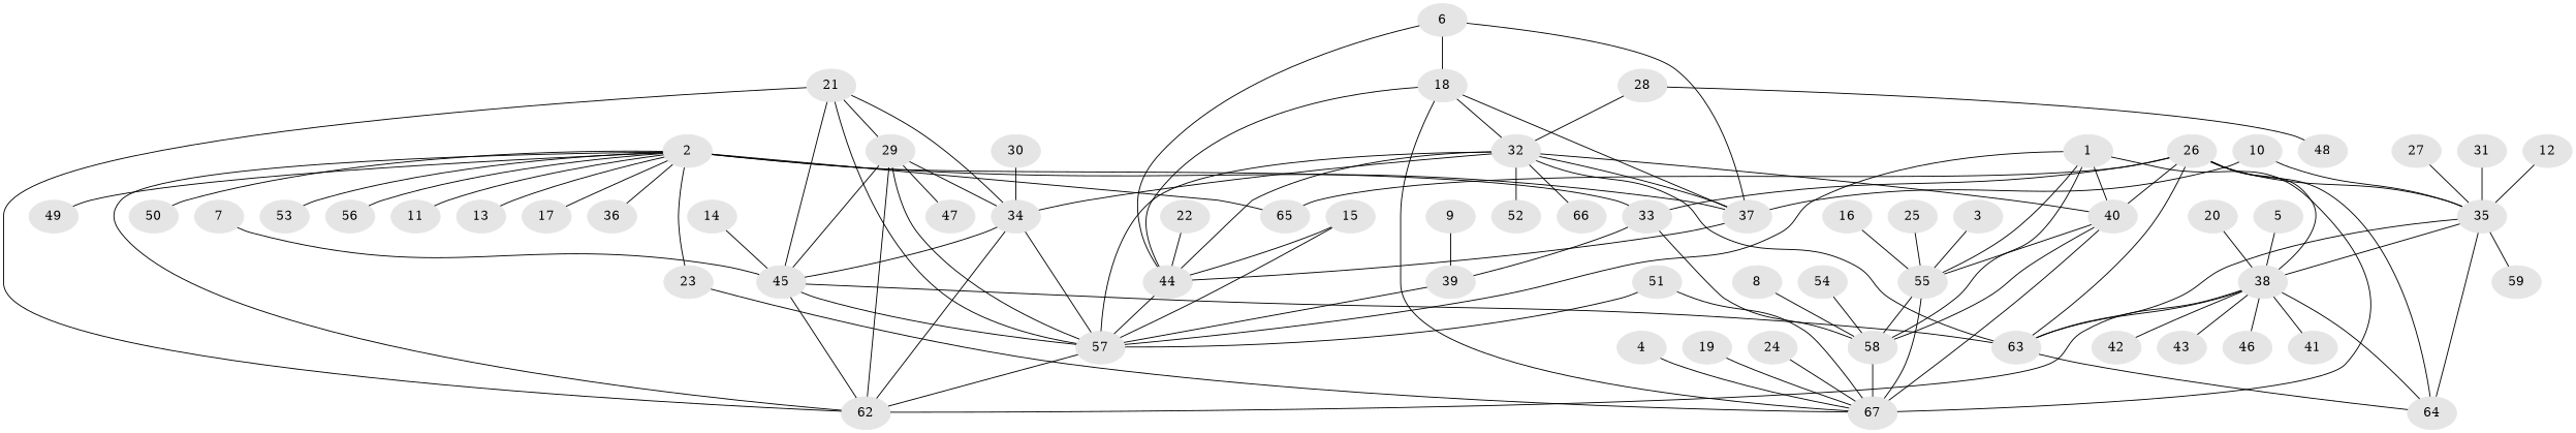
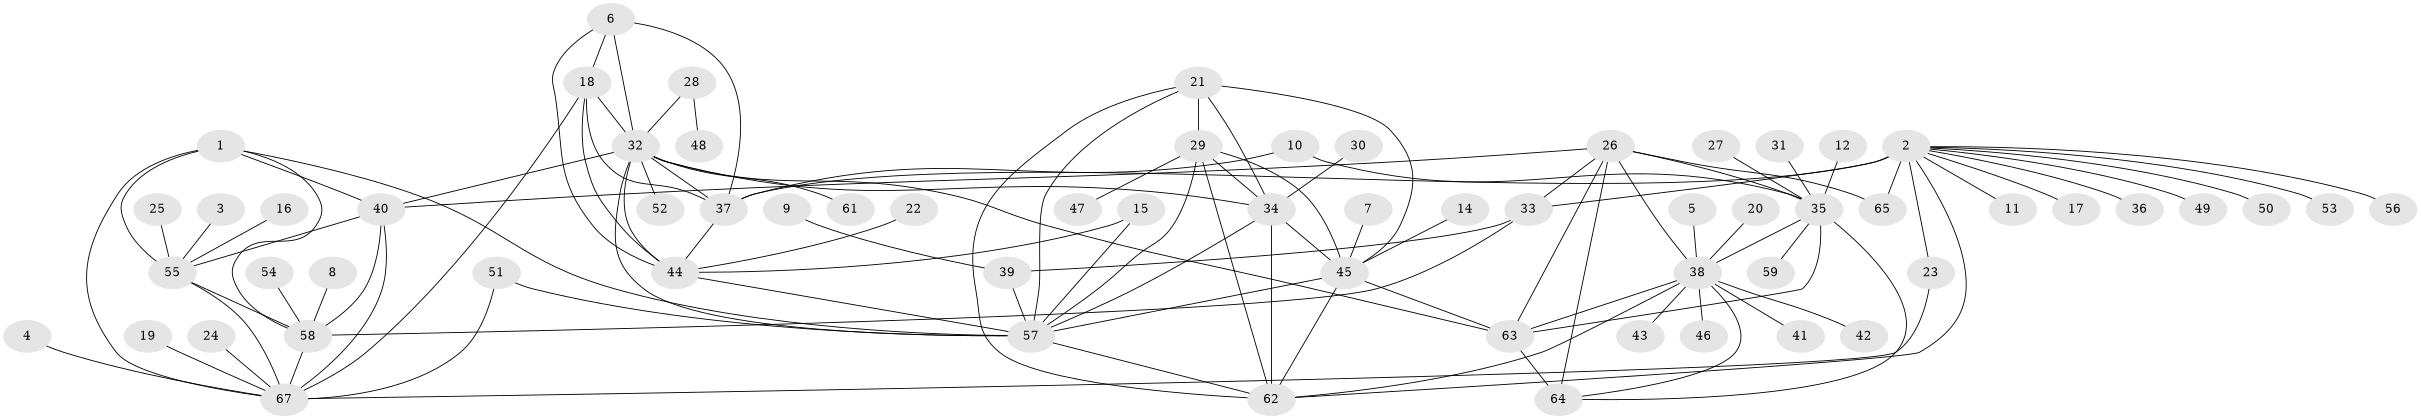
  graph {
    node [color=gray90 style=filled]
    edge [weight=1.0]
    1
    40
    55
    57
    58
    n6 [label=67]
    62
    2
    11
-   13
    17
    23
    33
    36
    37
    49
    50
    53
    56
    65
    39
    44
    3
    4
    5
    38
    63
    64
    41
    42
    43
    46
    6
    18
    32
    34
    52
-   61 [label=66]
+   61
    7
    45
    8
    9
    10
    35
    59
    12
    14
    15
    16
    19
    20
    21
    29
    47
    22
    24
    25
    26
    27
    28
    48
    30
    31
    51
    54
    1 -- 40
    1 -- 55
    1 -- 57
    1 -- 58
    1 -- n6 [weight=2.0]
    40 -- 55
    40 -- 58
    40 -- n6 [weight=2.0]
    55 -- 58
    55 -- n6 [weight=2.0]
    57 -- 62
    58 -- n6 [weight=2.0]
    2 -- 62
    2 -- 11
-   2 -- 13
    2 -- 17
    2 -- 23
    2 -- 33 [weight=8.0]
    2 -- 36
    2 -- 37
    2 -- 49
    2 -- 50
    2 -- 53
    2 -- 56
    2 -- 65
    23 -- n6
    33 -- 58
    33 -- 39
    37 -- 44
    39 -- 57
    44 -- 57
    3 -- 55
    4 -- n6
    5 -- 38
    38 -- 62
    38 -- 63
    38 -- 64
    38 -- 41
    38 -- 42
    38 -- 43
    38 -- 46
    63 -- 64
    6 -- 37 [weight=2.0]
    6 -- 44 [weight=2.0]
    6 -- 18 [weight=2.0]
+   6 -- 32 [weight=2.0]
    18 -- n6
    18 -- 37
    18 -- 44
    18 -- 32
    32 -- 40
    32 -- 57 [weight=2.0]
    32 -- 37
    32 -- 44
    32 -- 63
    32 -- 34
    32 -- 52
    32 -- 61
    34 -- 57
    34 -- 62
    34 -- 45
    7 -- 45
    45 -- 57
    45 -- 62
    45 -- 63
    8 -- 58
    9 -- 39
    10 -- 37
    10 -- 35
    35 -- 38
    35 -- 63
    35 -- 64
    35 -- 59
    12 -- 35
    14 -- 45
    15 -- 57
    15 -- 44
    16 -- 55
    19 -- n6
    20 -- 38
    21 -- 57
    21 -- 62
    21 -- 34
    21 -- 45
    21 -- 29
    29 -- 57
    29 -- 62
    29 -- 34
    29 -- 45
    29 -- 47
    22 -- 44
    24 -- n6
    25 -- 55
    26 -- 40
    26 -- 33
    26 -- 65
    26 -- 38 [weight=2.0]
    26 -- 63 [weight=2.0]
    26 -- 64 [weight=2.0]
    26 -- 35 [weight=2.0]
    27 -- 35
    28 -- 32
    28 -- 48
    30 -- 34
    31 -- 35
    51 -- 57
    51 -- n6
    54 -- 58
  }
